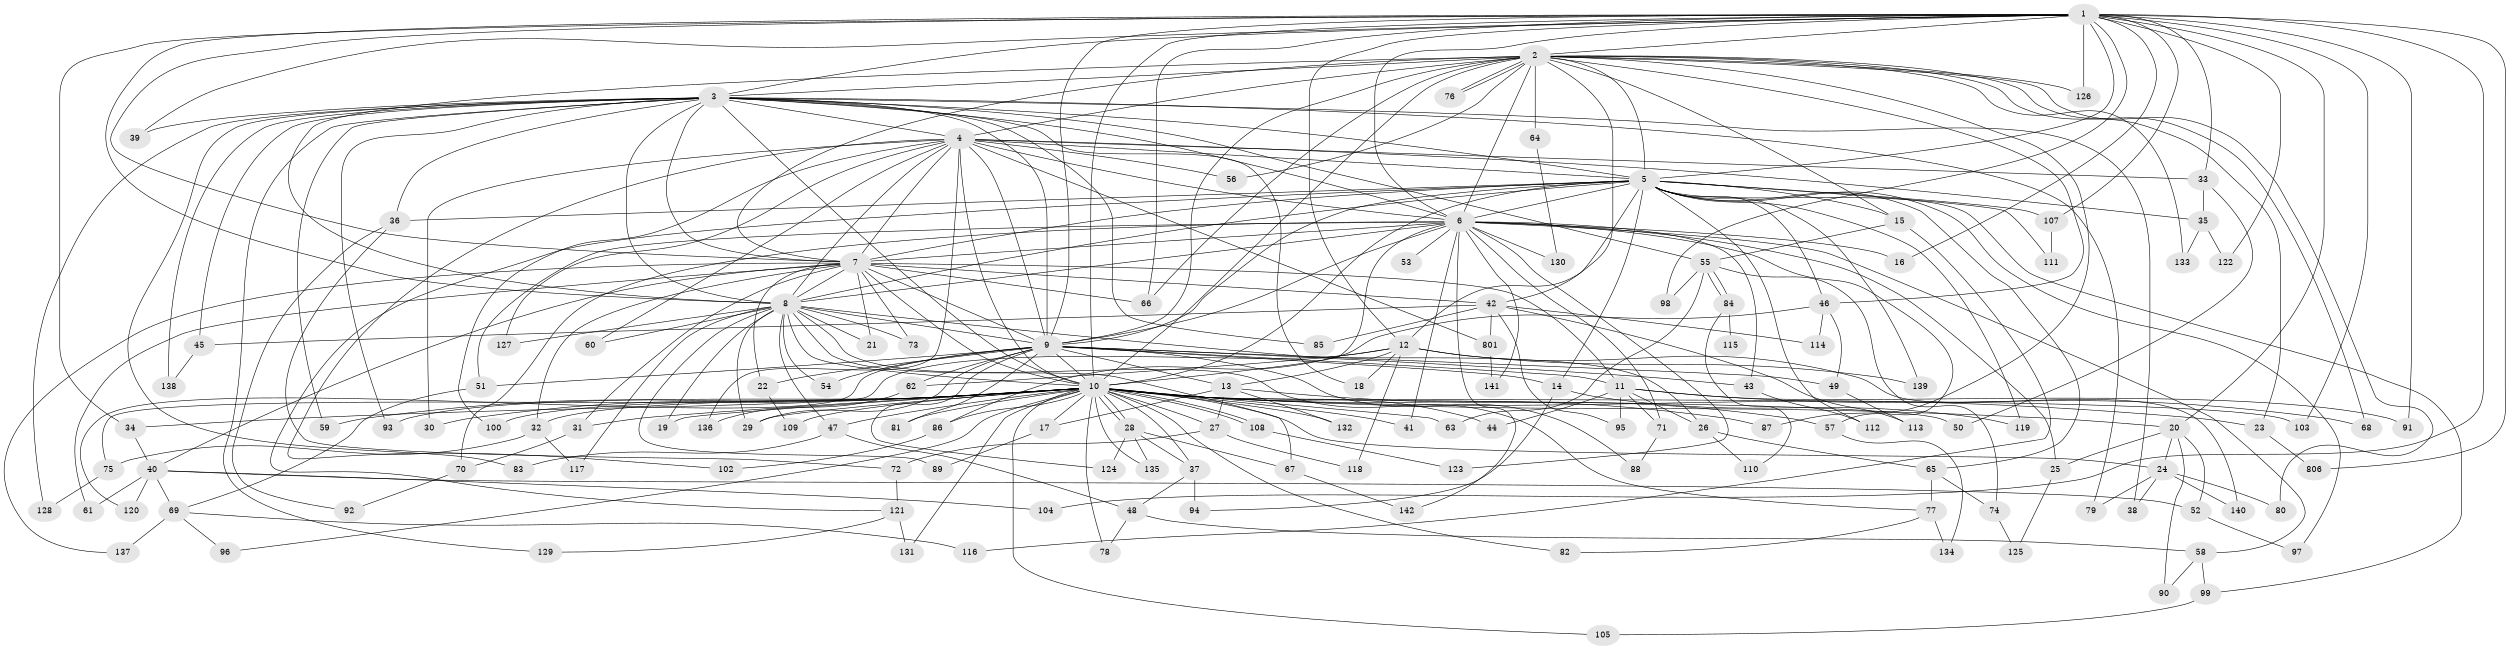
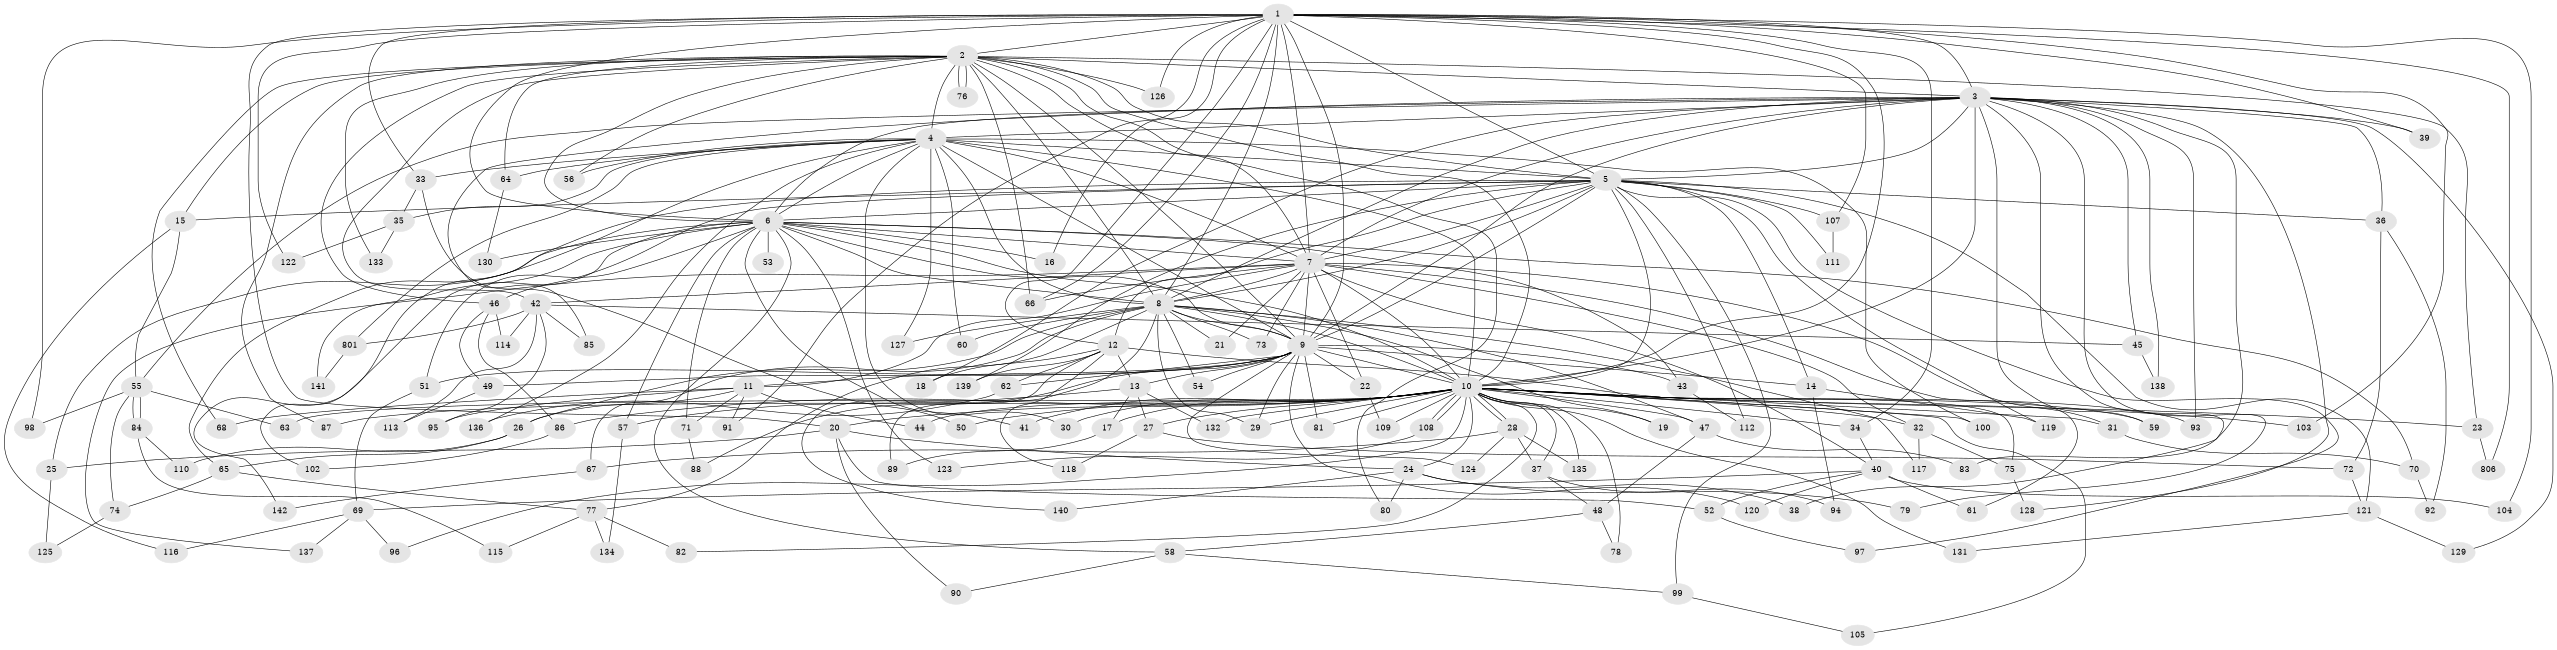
  graph {
    node [color=gray90 style=filled]
    1
    2
    3
    5
    6
    7
    8
    9
    10
    12
    16
    20
    33
    34
    39
    91
    98
    103
    104
    n20 [label=806]
    107
    122
    126
    66
    4
    15
    23
    42
    46
    56
    64
    68
    76
    80
    87
    133
    18
    36
    38
    45
    55
    59
    79
    83
    85
    93
    128
    129
    138
    30
    35
    60
    100
    n54 [label=801]
    102
    127
    136
    14
    65
    97
    99
    111
    112
    119
    121
    139
    25
    41
    43
    51
    53
    57
    58
    70
    71
    123
    130
    141
    142
    11
    21
    22
    31
    32
    40
    61
    73
    137
    19
    26
    29
    47
    54
    67
    77
    89
    117
    13
    49
    62
    81
    88
    120
    124
    17
    24
    27
    28
    37
    44
    50
    63
    78
    82
    86
    96
    105
    108
    109
    131
    132
    135
    75
    118
    140
    52
    90
    116
    95
    113
    114
    72
    92
    74
    84
    94
    125
    69
    134
    110
    48
    115
    1 -- 2
    1 -- 3
    1 -- 5
    1 -- 6
    1 -- 7
    1 -- 8
    1 -- 9
    1 -- 10
    1 -- 12
    1 -- 16
    1 -- 20
    1 -- 33
    1 -- 34
    1 -- 39
    1 -- 91
    1 -- 98
    1 -- 103
    1 -- 104
    1 -- n20
    1 -- 107
    1 -- 122
    1 -- 126
    1 -- 66
    2 -- 3
    2 -- 5
    2 -- 6
    2 -- 7
    2 -- 8
    2 -- 9
    2 -- 10
    2 -- 126
    2 -- 66
    2 -- 4
    2 -- 15
    2 -- 23
    2 -- 42
    2 -- 46
    2 -- 56
    2 -- 64
    2 -- 68
    2 -- 76
    2 -- 76
    2 -- 80
    2 -- 87
    2 -- 133
    3 -- 5
    3 -- 6
    3 -- 7
    3 -- 8
    3 -- 9
    3 -- 10
    3 -- 39
    3 -- 4
    3 -- 18
    3 -- 36
    3 -- 38
    3 -- 45
    3 -- 55
    3 -- 59
    3 -- 79
    3 -- 83
    3 -- 85
    3 -- 93
    3 -- 128
    3 -- 129
    3 -- 138
    5 -- 6
    5 -- 7
    5 -- 8
    5 -- 9
    5 -- 10
    5 -- 12
    5 -- 107
    5 -- 15
    5 -- 46
    5 -- 36
    5 -- 14
    5 -- 65
    5 -- 97
    5 -- 99
    5 -- 111
    5 -- 112
    5 -- 119
    5 -- 121
    5 -- 139
    6 -- 7
    6 -- 8
    6 -- 9
    6 -- 10
    6 -- 16
    6 -- 25
    6 -- 41
    6 -- 43
    6 -- 51
    6 -- 53
    6 -- 57
    6 -- 58
    6 -- 70
    6 -- 71
    6 -- 123
    6 -- 130
    6 -- 141
    6 -- 142
    7 -- 8
    7 -- 9
    7 -- 10
    7 -- 66
    7 -- 42
    7 -- 11
    7 -- 21
    7 -- 22
    7 -- 31
    7 -- 32
    7 -- 40
    7 -- 61
    7 -- 73
    7 -- 137
    8 -- 9
    8 -- 10
    8 -- 60
    8 -- 127
    8 -- 21
    8 -- 73
    8 -- 19
    8 -- 26
    8 -- 29
    8 -- 47
    8 -- 54
    8 -- 67
    8 -- 77
    8 -- 89
    8 -- 117
    9 -- 10
    9 -- 14
    9 -- 43
    9 -- 51
    9 -- 11
    9 -- 22
    9 -- 29
    9 -- 54
    9 -- 13
    9 -- 49
    9 -- 62
    9 -- 81
    9 -- 88
    9 -- 120
    9 -- 124
    10 -- 20
    10 -- 34
    10 -- 103
    10 -- 23
    10 -- 87
    10 -- 59
    10 -- 93
    10 -- 30
    10 -- 100
    10 -- 41
    10 -- 31
    10 -- 32
    10 -- 19
    10 -- 29
    10 -- 47
    10 -- 81
    10 -- 17
    10 -- 24
    10 -- 27
    10 -- 28
    10 -- 28
    10 -- 37
    10 -- 44
    10 -- 50
    10 -- 63
    10 -- 78
    10 -- 82
    10 -- 86
    10 -- 96
    10 -- 105
    10 -- 108
    10 -- 108
    10 -- 109
    10 -- 131
    10 -- 132
    10 -- 135
    12 -- 18
    12 -- 139
    12 -- 13
    12 -- 62
    12 -- 75
    12 -- 118
    12 -- 140
    20 -- 25
    20 -- 24
    20 -- 52
    20 -- 90
    33 -- 35
    33 -- 50
    34 -- 40
    107 -- 111
    4 -- 5
    4 -- 6
    4 -- 7
    4 -- 8
    4 -- 9
    4 -- 10
    4 -- 33
    4 -- 56
+   4 -- 64
    4 -- 30
    4 -- 35
    4 -- 60
    4 -- 100
    4 -- n54
    4 -- 102
    4 -- 127
    4 -- 136
    15 -- 55
    15 -- 116
    23 -- n20
    42 -- 45
    42 -- 85
    42 -- n54
    42 -- 95
    42 -- 113
    42 -- 114
    46 -- 49
    46 -- 86
    46 -- 114
    64 -- 130
    36 -- 72
    36 -- 92
    45 -- 138
    55 -- 98
    55 -- 63
    55 -- 74
    55 -- 84
    55 -- 84
    35 -- 122
    35 -- 133
    n54 -- 141
    14 -- 119
    14 -- 94
    65 -- 77
    65 -- 74
    99 -- 105
    121 -- 129
    121 -- 131
    25 -- 125
    43 -- 112
    51 -- 69
    57 -- 134
    58 -- 99
    58 -- 90
    70 -- 92
    71 -- 88
    11 -- 91
    11 -- 68
    11 -- 71
    11 -- 26
    11 -- 44
    11 -- 95
    22 -- 109
    31 -- 70
    32 -- 117
    32 -- 75
    40 -- 104
    40 -- 61
    40 -- 120
    40 -- 52
    40 -- 69
    26 -- 65
    26 -- 110
    47 -- 83
    47 -- 48
    67 -- 142
    77 -- 82
    77 -- 134
+   77 -- 115
    13 -- 57
    13 -- 17
    13 -- 27
    13 -- 132
    49 -- 113
    62 -- 136
    17 -- 89
    24 -- 80
    24 -- 38
    24 -- 79
    24 -- 140
    27 -- 118
    27 -- 72
    28 -- 67
    28 -- 124
    28 -- 37
    28 -- 135
    37 -- 94
    37 -- 48
    86 -- 102
    108 -- 123
    75 -- 128
    52 -- 97
    72 -- 121
    74 -- 125
    84 -- 110
    84 -- 115
    69 -- 137
    69 -- 96
    69 -- 116
    48 -- 58
    48 -- 78
  }
